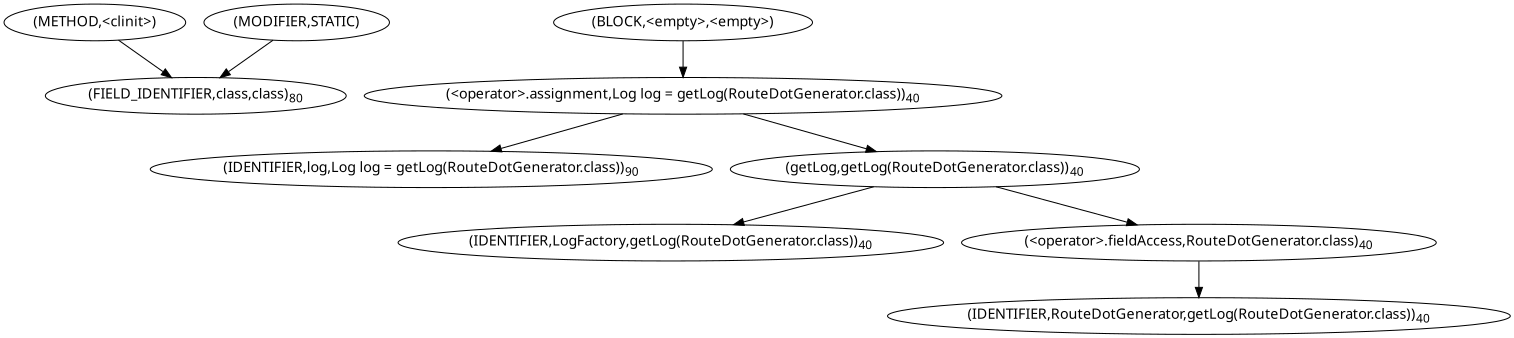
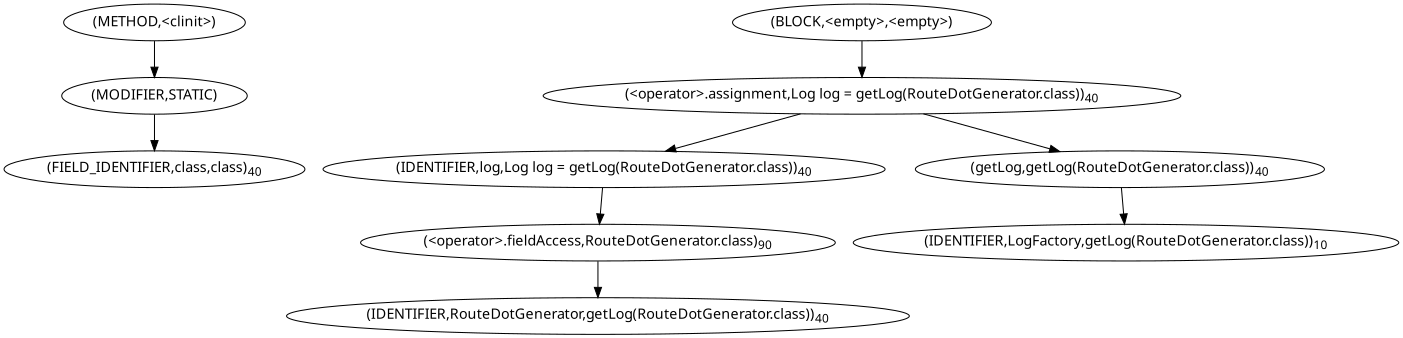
  digraph {
    fontname="Noto Sans"
    node [fontname="Noto Sans"]
    edge [fontname="Noto Sans"]
    n1 [label=<(METHOD,&lt;clinit&gt;)>]
    n2 [label=<(MODIFIER,STATIC)>]
    n3 [label=<(BLOCK,&lt;empty&gt;,&lt;empty&gt;)>]
    n4 [label=<(&lt;operator&gt;.assignment,Log log = getLog(RouteDotGenerator.class))<SUB>40</SUB>>]
-   n5 [label=<(FIELD_IDENTIFIER,class,class)<SUB>80</SUB>>]
-   n6 [label=<(IDENTIFIER,log,Log log = getLog(RouteDotGenerator.class))<SUB>90</SUB>>]
+   n5 [label=<(FIELD_IDENTIFIER,class,class)<SUB>40</SUB>>]
+   n6 [label=<(IDENTIFIER,log,Log log = getLog(RouteDotGenerator.class))<SUB>40</SUB>>]
    n7 [label=<(getLog,getLog(RouteDotGenerator.class))<SUB>40</SUB>>]
-   n8 [label=<(IDENTIFIER,LogFactory,getLog(RouteDotGenerator.class))<SUB>40</SUB>>]
-   n9 [label=<(&lt;operator&gt;.fieldAccess,RouteDotGenerator.class)<SUB>40</SUB>>]
+   n8 [label=<(IDENTIFIER,LogFactory,getLog(RouteDotGenerator.class))<SUB>10</SUB>>]
+   n9 [label=<(&lt;operator&gt;.fieldAccess,RouteDotGenerator.class)<SUB>90</SUB>>]
    n10 [label=<(IDENTIFIER,RouteDotGenerator,getLog(RouteDotGenerator.class))<SUB>40</SUB>>]
-   n1 -> n5
+   n1 -> n2
    n2 -> n5
    n3 -> n4
    n4 -> n6
    n4 -> n7
    n7 -> n8
-   n7 -> n9
+   n6 -> n9
    n9 -> n10
  }
